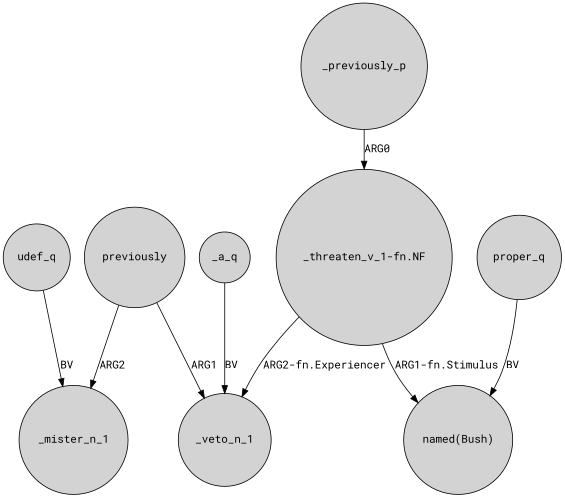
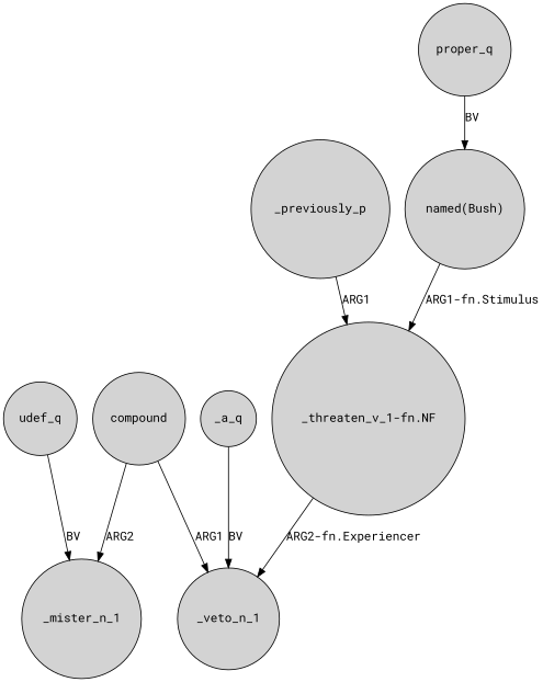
  digraph {
    fontname="Roboto Mono"
    node [fontname="Roboto Mono" shape=circle style=filled]
    edge [fontname="Roboto Mono"]
    udef_q
    _mister_n_1
    _a_q
    _veto_n_1
    _previously_p
    "_threaten_v_1-fn.NF"
    "named(Bush)"
    proper_q
-   compound [label=previously]
+   compound
    udef_q -> _mister_n_1 [label=BV]
    _a_q -> _veto_n_1 [label=BV]
-   _previously_p -> "_threaten_v_1-fn.NF" [label=ARG0]
+   _previously_p -> "_threaten_v_1-fn.NF" [label=ARG1]
    "_threaten_v_1-fn.NF" -> _veto_n_1 [label="ARG2-fn.Experiencer"]
-   "_threaten_v_1-fn.NF" -> "named(Bush)" [label="ARG1-fn.Stimulus"]
+   "named(Bush)" -> "_threaten_v_1-fn.NF" [label="ARG1-fn.Stimulus"]
    proper_q -> "named(Bush)" [label=BV]
    compound -> _mister_n_1 [label=ARG2]
    compound -> _veto_n_1 [label=ARG1]
  }
